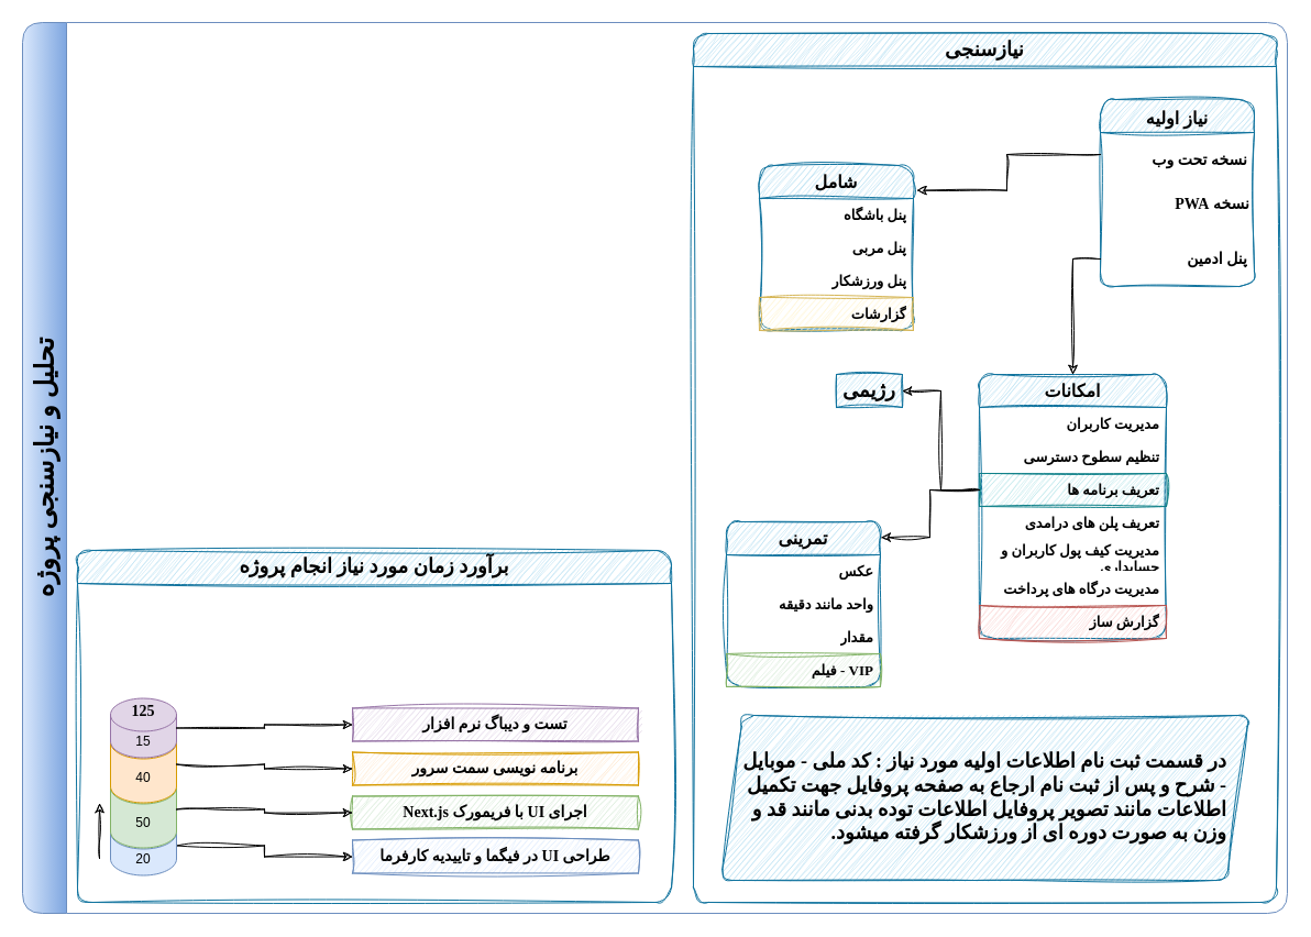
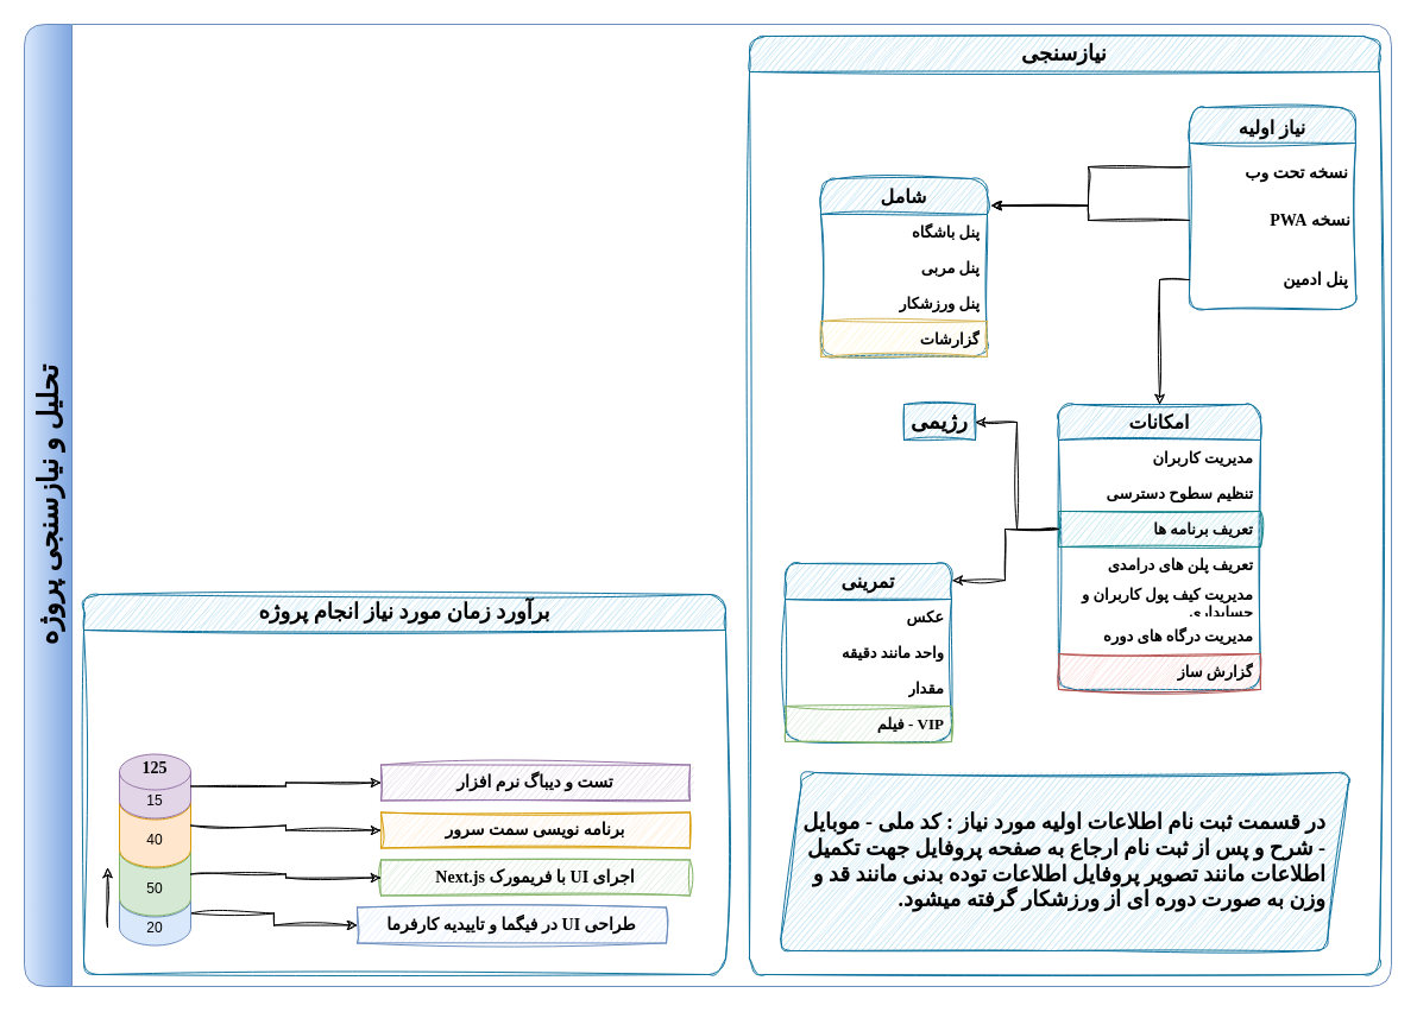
  <mxCell id="0" />
  <mxCell id="1" parent="0" />
  <mxCell id="2" value="&lt;h1&gt;&lt;font face=&quot;Tahoma&quot;&gt;تحلیل و نیازسنجی پروژه&lt;/font&gt;&lt;/h1&gt;" style="swimlane;horizontal=0;whiteSpace=wrap;html=1;fillColor=#dae8fc;strokeColor=#6c8ebf;gradientColor=#7ea6e0;gradientDirection=east;swimlaneFillColor=#fff;rounded=1;glass=0;shadow=0;startSize=40;" vertex="1" parent="1"><mxGeometry x="20" y="20" width="1150" height="810" as="geometry" /></mxCell>
  <mxCell id="3" value="&lt;h1&gt;&lt;b&gt;&lt;font face=&quot;Tahoma&quot; style=&quot;font-size: 16px;&quot;&gt;نیاز اولیه&lt;/font&gt;&lt;/b&gt;&lt;/h1&gt;" style="swimlane;fontStyle=0;childLayout=stackLayout;horizontal=1;startSize=30;horizontalStack=0;resizeParent=1;resizeParentMax=0;resizeLast=0;collapsible=1;marginBottom=0;whiteSpace=wrap;html=1;rounded=1;shadow=0;swimlaneLine=1;sketch=1;curveFitting=1;jiggle=2;fillColor=#b1ddf0;swimlaneFillColor=default;strokeColor=#10739e;" vertex="1" parent="2"><mxGeometry x="980" y="70" width="140" height="170" as="geometry" /></mxCell>
  <mxCell id="4" value="&lt;h3&gt;&lt;font face=&quot;Tahoma&quot;&gt;نسخه تحت وب&lt;/font&gt;&lt;/h3&gt;" style="text;strokeColor=none;fillColor=none;align=right;verticalAlign=middle;spacingLeft=4;spacingRight=4;overflow=hidden;points=[[0,0.5],[1,0.5]];portConstraint=eastwest;rotatable=0;whiteSpace=wrap;html=1;" vertex="1" parent="3"><mxGeometry y="30" width="140" height="40" as="geometry" /></mxCell>
  <mxCell id="5" value="&lt;h3&gt;&lt;font face=&quot;Tahoma&quot;&gt;نسخه PWA&lt;/font&gt;&lt;/h3&gt;" style="text;strokeColor=none;fillColor=none;align=left;verticalAlign=middle;spacingLeft=4;spacingRight=4;overflow=hidden;points=[[0,0.5],[1,0.5]];portConstraint=eastwest;rotatable=0;whiteSpace=wrap;html=1;textDirection=rtl;" vertex="1" parent="3"><mxGeometry y="70" width="140" height="50" as="geometry" /></mxCell>
  <mxCell id="6" value="&lt;h3&gt;&lt;font face=&quot;Tahoma&quot;&gt;پنل ادمین&lt;/font&gt;&lt;/h3&gt;" style="text;strokeColor=none;fillColor=none;align=right;verticalAlign=middle;spacingLeft=4;spacingRight=4;overflow=hidden;points=[[0,0.5],[1,0.5]];portConstraint=eastwest;rotatable=0;whiteSpace=wrap;html=1;" vertex="1" parent="3"><mxGeometry y="120" width="140" height="50" as="geometry" /></mxCell>
  <mxCell id="7" style="edgeStyle=orthogonalEdgeStyle;rounded=0;orthogonalLoop=1;jettySize=auto;html=1;entryX=1.024;entryY=0.151;entryDx=0;entryDy=0;fontFamily=Helvetica;fontSize=12;fontColor=default;startSize=30;sketch=1;curveFitting=1;jiggle=2;entryPerimeter=0;" edge="1" parent="2" source="4" target="9"><mxGeometry relative="1" as="geometry"><mxPoint x="860" y="150" as="targetPoint" /></mxGeometry></mxCell>
+ <mxCell id="8" style="edgeStyle=orthogonalEdgeStyle;rounded=0;orthogonalLoop=1;jettySize=auto;html=1;fontFamily=Helvetica;fontSize=12;fontColor=default;startSize=30;sketch=1;curveFitting=1;jiggle=2;entryX=1.028;entryY=0.151;entryDx=0;entryDy=0;entryPerimeter=0;" edge="1" parent="2" source="5" target="9"><mxGeometry relative="1" as="geometry"><mxPoint x="860" y="150" as="targetPoint" /></mxGeometry></mxCell>
  <mxCell id="9" value="&lt;h2&gt;&lt;font style=&quot;font-size: 16px;&quot; face=&quot;Tahoma&quot;&gt;شامل&lt;/font&gt;&lt;/h2&gt;" style="swimlane;fontStyle=0;childLayout=stackLayout;horizontal=1;startSize=30;horizontalStack=0;resizeParent=1;resizeParentMax=0;resizeLast=0;collapsible=1;marginBottom=0;whiteSpace=wrap;html=1;rounded=1;shadow=0;sketch=1;jiggle=2;curveFitting=1;strokeColor=#10739e;align=center;verticalAlign=middle;fontFamily=Helvetica;fontSize=12;fontColor=default;fillColor=#b1ddf0;" vertex="1" parent="2"><mxGeometry x="670" y="130" width="140" height="150" as="geometry" /></mxCell>
  <mxCell id="10" value="پنل باشگاه" style="text;strokeColor=none;fillColor=none;align=right;verticalAlign=middle;spacingLeft=4;spacingRight=4;overflow=hidden;points=[[0,0.5],[1,0.5]];portConstraint=eastwest;rotatable=0;whiteSpace=wrap;html=1;fontSize=13;fontFamily=Tahoma;fontColor=default;fontStyle=1;" vertex="1" parent="9"><mxGeometry y="30" width="140" height="30" as="geometry" /></mxCell>
  <mxCell id="11" value="پنل مربی" style="text;strokeColor=none;fillColor=none;align=right;verticalAlign=middle;spacingLeft=4;spacingRight=4;overflow=hidden;points=[[0,0.5],[1,0.5]];portConstraint=eastwest;rotatable=0;whiteSpace=wrap;html=1;fontSize=13;fontFamily=Tahoma;fontColor=default;fontStyle=1" vertex="1" parent="9"><mxGeometry y="60" width="140" height="30" as="geometry" /></mxCell>
  <mxCell id="12" value="پنل ورزشکار" style="text;strokeColor=none;fillColor=none;align=right;verticalAlign=middle;spacingLeft=4;spacingRight=4;overflow=hidden;points=[[0,0.5],[1,0.5]];portConstraint=eastwest;rotatable=0;whiteSpace=wrap;html=1;fontSize=13;fontFamily=Tahoma;fontColor=default;fontStyle=1" vertex="1" parent="9"><mxGeometry y="90" width="140" height="30" as="geometry" /></mxCell>
  <mxCell id="13" value="گزارشات" style="text;strokeColor=#d6b656;fillColor=#fff2cc;align=right;verticalAlign=middle;spacingLeft=4;spacingRight=4;overflow=hidden;points=[[0,0.5],[1,0.5]];portConstraint=eastwest;rotatable=0;whiteSpace=wrap;html=1;fontSize=13;fontFamily=Tahoma;fontStyle=1;sketch=1;curveFitting=1;jiggle=2;" vertex="1" parent="9"><mxGeometry y="120" width="140" height="30" as="geometry" /></mxCell>
  <mxCell id="14" value="&lt;h2&gt;&lt;font size=&quot;1&quot; face=&quot;Tahoma&quot;&gt;&lt;b style=&quot;font-size: 16px;&quot;&gt;امکانات&lt;/b&gt;&lt;/font&gt;&lt;/h2&gt;" style="swimlane;fontStyle=0;childLayout=stackLayout;horizontal=1;startSize=30;horizontalStack=0;resizeParent=1;resizeParentMax=0;resizeLast=0;collapsible=1;marginBottom=0;whiteSpace=wrap;html=1;rounded=1;shadow=0;sketch=1;jiggle=2;curveFitting=1;strokeColor=#10739e;align=center;verticalAlign=middle;fontFamily=Helvetica;fontSize=12;fontColor=default;fillColor=#b1ddf0;" vertex="1" parent="2"><mxGeometry x="870" y="320" width="170" height="240" as="geometry" /></mxCell>
  <mxCell id="15" value="مدیریت کاربران" style="text;strokeColor=none;fillColor=none;align=right;verticalAlign=middle;spacingLeft=4;spacingRight=4;overflow=hidden;points=[[0,0.5],[1,0.5]];portConstraint=eastwest;rotatable=0;whiteSpace=wrap;html=1;fontSize=13;fontFamily=Tahoma;fontColor=default;fontStyle=1" vertex="1" parent="14"><mxGeometry y="30" width="170" height="30" as="geometry" /></mxCell>
  <mxCell id="16" value="تنظیم سطوح دسترسی" style="text;strokeColor=none;fillColor=none;align=right;verticalAlign=middle;spacingLeft=4;spacingRight=4;overflow=hidden;points=[[0,0.5],[1,0.5]];portConstraint=eastwest;rotatable=0;whiteSpace=wrap;html=1;fontSize=13;fontFamily=Tahoma;fontColor=default;fontStyle=1" vertex="1" parent="14"><mxGeometry y="60" width="170" height="30" as="geometry" /></mxCell>
  <mxCell id="17" value="تعریف برنامه ها" style="text;strokeColor=#0e8088;fillColor=#b0e3e6;align=right;verticalAlign=middle;spacingLeft=4;spacingRight=4;overflow=hidden;points=[[0,0.5],[1,0.5]];portConstraint=eastwest;rotatable=0;whiteSpace=wrap;html=1;fontSize=13;fontFamily=Tahoma;fontStyle=1;sketch=1;curveFitting=1;jiggle=2;" vertex="1" parent="14"><mxGeometry y="90" width="170" height="30" as="geometry" /></mxCell>
  <mxCell id="18" value="تعریف پلن های درامدی" style="text;strokeColor=none;fillColor=none;align=right;verticalAlign=middle;spacingLeft=4;spacingRight=4;overflow=hidden;points=[[0,0.5],[1,0.5]];portConstraint=eastwest;rotatable=0;whiteSpace=wrap;html=1;fontSize=13;fontFamily=Tahoma;fontStyle=1;" vertex="1" parent="14"><mxGeometry y="120" width="170" height="30" as="geometry" /></mxCell>
  <mxCell id="19" value="مدیریت کیف پول کاربران و حسابداری" style="text;strokeColor=none;fillColor=none;align=right;verticalAlign=middle;spacingLeft=4;spacingRight=4;overflow=hidden;points=[[0,0.5],[1,0.5]];portConstraint=eastwest;rotatable=0;whiteSpace=wrap;html=1;fontSize=13;fontFamily=Tahoma;fontStyle=1;" vertex="1" parent="14"><mxGeometry y="150" width="170" height="30" as="geometry" /></mxCell>
- <mxCell id="20" value="مدیریت درگاه های پرداخت" style="text;strokeColor=none;fillColor=none;align=right;verticalAlign=middle;spacingLeft=4;spacingRight=4;overflow=hidden;points=[[0,0.5],[1,0.5]];portConstraint=eastwest;rotatable=0;whiteSpace=wrap;html=1;fontSize=13;fontFamily=Tahoma;fontStyle=1;" vertex="1" parent="14"><mxGeometry y="180" width="170" height="30" as="geometry" /></mxCell>
+ <mxCell id="20" value="مدیریت درگاه های دوره" style="text;strokeColor=none;fillColor=none;align=right;verticalAlign=middle;spacingLeft=4;spacingRight=4;overflow=hidden;points=[[0,0.5],[1,0.5]];portConstraint=eastwest;rotatable=0;whiteSpace=wrap;html=1;fontSize=13;fontFamily=Tahoma;fontStyle=1;" vertex="1" parent="14"><mxGeometry y="180" width="170" height="30" as="geometry" /></mxCell>
  <mxCell id="21" value="گزارش ساز" style="text;strokeColor=#b85450;fillColor=#f8cecc;align=right;verticalAlign=middle;spacingLeft=4;spacingRight=4;overflow=hidden;points=[[0,0.5],[1,0.5]];portConstraint=eastwest;rotatable=0;whiteSpace=wrap;html=1;fontSize=13;fontFamily=Tahoma;fontStyle=1;sketch=1;curveFitting=1;jiggle=2;" vertex="1" parent="14"><mxGeometry y="210" width="170" height="30" as="geometry" /></mxCell>
  <mxCell id="22" style="edgeStyle=orthogonalEdgeStyle;shape=connector;rounded=0;sketch=1;jiggle=2;curveFitting=1;orthogonalLoop=1;jettySize=auto;html=1;entryX=0.5;entryY=0;entryDx=0;entryDy=0;labelBackgroundColor=default;strokeColor=default;align=center;verticalAlign=middle;fontFamily=Helvetica;fontSize=12;fontColor=default;endArrow=classic;startSize=30;" edge="1" parent="2" source="6" target="14"><mxGeometry relative="1" as="geometry" /></mxCell>
  <mxCell id="23" value="&lt;h2&gt;&lt;font face=&quot;Tahoma&quot;&gt;رژیمی&lt;/font&gt;&lt;/h2&gt;" style="text;html=1;strokeColor=#10739e;fillColor=#b1ddf0;align=center;verticalAlign=middle;whiteSpace=wrap;rounded=0;fontSize=12;fontFamily=Helvetica;labelBorderColor=none;labelBackgroundColor=none;sketch=1;curveFitting=1;jiggle=2;" vertex="1" parent="2"><mxGeometry x="740" y="320" width="60" height="30" as="geometry" /></mxCell>
  <mxCell id="24" style="edgeStyle=orthogonalEdgeStyle;shape=connector;rounded=0;sketch=1;jiggle=2;curveFitting=1;orthogonalLoop=1;jettySize=auto;html=1;entryX=1;entryY=0.5;entryDx=0;entryDy=0;labelBackgroundColor=default;strokeColor=default;align=center;verticalAlign=middle;fontFamily=Helvetica;fontSize=12;fontColor=default;endArrow=classic;startSize=30;" edge="1" parent="2" source="17" target="23"><mxGeometry relative="1" as="geometry" /></mxCell>
  <mxCell id="25" value="&lt;h2&gt;&lt;font style=&quot;font-size: 16px;&quot; face=&quot;Tahoma&quot;&gt;تمرینی&lt;/font&gt;&lt;/h2&gt;" style="swimlane;fontStyle=0;childLayout=stackLayout;horizontal=1;startSize=30;horizontalStack=0;resizeParent=1;resizeParentMax=0;resizeLast=0;collapsible=1;marginBottom=0;whiteSpace=wrap;html=1;rounded=1;shadow=0;sketch=1;jiggle=2;curveFitting=1;strokeColor=#10739e;align=center;verticalAlign=middle;fontFamily=Helvetica;fontSize=12;fontColor=default;fillColor=#b1ddf0;" vertex="1" parent="2"><mxGeometry x="640" y="454" width="140" height="150" as="geometry" /></mxCell>
  <mxCell id="26" value="عکس" style="text;strokeColor=none;fillColor=none;align=right;verticalAlign=middle;spacingLeft=4;spacingRight=4;overflow=hidden;points=[[0,0.5],[1,0.5]];portConstraint=eastwest;rotatable=0;whiteSpace=wrap;html=1;fontSize=13;fontFamily=Tahoma;fontColor=default;fontStyle=1;" vertex="1" parent="25"><mxGeometry y="30" width="140" height="30" as="geometry" /></mxCell>
  <mxCell id="27" value="واحد مانند دقیقه" style="text;strokeColor=none;fillColor=none;align=right;verticalAlign=middle;spacingLeft=4;spacingRight=4;overflow=hidden;points=[[0,0.5],[1,0.5]];portConstraint=eastwest;rotatable=0;whiteSpace=wrap;html=1;fontSize=13;fontFamily=Tahoma;fontColor=default;fontStyle=1" vertex="1" parent="25"><mxGeometry y="60" width="140" height="30" as="geometry" /></mxCell>
  <mxCell id="28" value="مقدار" style="text;strokeColor=none;fillColor=none;align=right;verticalAlign=middle;spacingLeft=4;spacingRight=4;overflow=hidden;points=[[0,0.5],[1,0.5]];portConstraint=eastwest;rotatable=0;whiteSpace=wrap;html=1;fontSize=13;fontFamily=Tahoma;fontColor=default;fontStyle=1" vertex="1" parent="25"><mxGeometry y="90" width="140" height="30" as="geometry" /></mxCell>
  <mxCell id="29" value="فیلم - VIP" style="text;strokeColor=#82b366;fillColor=#d5e8d4;align=right;verticalAlign=middle;spacingLeft=4;spacingRight=4;overflow=hidden;points=[[0,0.5],[1,0.5]];portConstraint=eastwest;rotatable=0;whiteSpace=wrap;html=1;fontSize=13;fontFamily=Tahoma;fontStyle=1;sketch=1;curveFitting=1;jiggle=2;" vertex="1" parent="25"><mxGeometry y="120" width="140" height="30" as="geometry" /></mxCell>
  <mxCell id="30" value="&lt;h2&gt;&lt;font face=&quot;Tahoma&quot;&gt;نیازسنجی&lt;/font&gt;&lt;/h2&gt;" style="swimlane;whiteSpace=wrap;html=1;rounded=1;shadow=0;sketch=1;jiggle=2;curveFitting=1;strokeColor=#10739e;align=center;verticalAlign=middle;fontFamily=Helvetica;fontSize=12;fontColor=default;startSize=30;fillColor=#b1ddf0;" vertex="1" parent="2"><mxGeometry x="610" y="10" width="530" height="790" as="geometry" /></mxCell>
  <mxCell id="31" value="&lt;h2&gt;&lt;font face=&quot;Tahoma&quot;&gt;در قسمت ثبت نام اطلاعات اولیه مورد نیاز : کد ملی - موبایل - شرح و پس از ثبت نام ارجاع به صفحه پروفایل جهت تکمیل اطلاعات مانند تصویر پروفایل اطلاعات توده بدنی مانند قد و وزن به صورت دوره ای از ورزشکار گرفته میشود.&lt;/font&gt;&lt;/h2&gt;" style="shape=parallelogram;perimeter=parallelogramPerimeter;whiteSpace=wrap;html=1;fixedSize=1;rounded=1;shadow=0;sketch=1;jiggle=2;curveFitting=1;strokeColor=#10739e;align=right;verticalAlign=middle;fontFamily=Helvetica;fontSize=12;fontColor=default;startSize=30;fillColor=#b1ddf0;spacingTop=0;spacingLeft=10;spacingBottom=0;spacingRight=10;spacing=10;textDirection=rtl;" vertex="1" parent="30"><mxGeometry x="25" y="620" width="480" height="150" as="geometry" /></mxCell>
  <mxCell id="32" style="edgeStyle=orthogonalEdgeStyle;shape=connector;rounded=0;sketch=1;jiggle=2;curveFitting=1;orthogonalLoop=1;jettySize=auto;html=1;entryX=1.004;entryY=0.094;entryDx=0;entryDy=0;entryPerimeter=0;labelBackgroundColor=default;strokeColor=default;align=center;verticalAlign=middle;fontFamily=Helvetica;fontSize=12;fontColor=default;endArrow=classic;startSize=30;" edge="1" parent="2" source="17" target="25"><mxGeometry relative="1" as="geometry" /></mxCell>
  <mxCell id="33" value="&lt;h2&gt;&lt;font face=&quot;Tahoma&quot;&gt;برآورد زمان مورد نیاز انجام پروژه&lt;/font&gt;&lt;/h2&gt;" style="swimlane;whiteSpace=wrap;html=1;rounded=1;shadow=0;sketch=1;jiggle=2;curveFitting=1;strokeColor=#10739e;align=center;verticalAlign=middle;fontFamily=Helvetica;fontSize=12;fontColor=default;startSize=30;fillColor=#b1ddf0;" vertex="1" parent="2"><mxGeometry x="50" y="480" width="540" height="320" as="geometry" /></mxCell>
  <mxCell id="34" style="edgeStyle=orthogonalEdgeStyle;shape=connector;rounded=0;sketch=1;jiggle=2;curveFitting=1;orthogonalLoop=1;jettySize=auto;html=1;labelBackgroundColor=default;strokeColor=default;align=center;verticalAlign=middle;fontFamily=Helvetica;fontSize=12;fontColor=default;endArrow=classic;startSize=30;" edge="1" parent="1" source="35" target="39"><mxGeometry relative="1" as="geometry"><mxPoint x="240" y="768.5" as="targetPoint" /></mxGeometry></mxCell>
  <mxCell id="35" value="20" style="shape=cylinder3;whiteSpace=wrap;html=1;boundedLbl=1;backgroundOutline=1;size=15;rounded=1;shadow=0;strokeColor=#6c8ebf;align=center;verticalAlign=middle;fontFamily=Helvetica;fontSize=12;startSize=30;fillColor=#dae8fc;" vertex="1" parent="1"><mxGeometry x="100" y="741.5" width="60" height="54" as="geometry" /></mxCell>
  <mxCell id="36" value="50" style="shape=cylinder3;whiteSpace=wrap;html=1;boundedLbl=1;backgroundOutline=1;size=15;rounded=1;shadow=0;strokeColor=#82b366;align=center;verticalAlign=middle;fontFamily=Helvetica;fontSize=12;startSize=30;fillColor=#d5e8d4;" vertex="1" parent="1"><mxGeometry x="100" y="700.5" width="60" height="70" as="geometry" /></mxCell>
  <mxCell id="37" value="40" style="shape=cylinder3;whiteSpace=wrap;html=1;boundedLbl=1;backgroundOutline=1;size=15;rounded=1;shadow=0;strokeColor=#d79b00;align=center;verticalAlign=middle;fontFamily=Helvetica;fontSize=12;startSize=30;fillColor=#ffe6cc;" vertex="1" parent="1"><mxGeometry x="100" y="659.5" width="60" height="70" as="geometry" /></mxCell>
  <mxCell id="38" value="15" style="shape=cylinder3;whiteSpace=wrap;html=1;boundedLbl=1;backgroundOutline=1;size=15;rounded=1;shadow=0;strokeColor=#9673a6;align=center;verticalAlign=middle;fontFamily=Helvetica;fontSize=12;startSize=30;fillColor=#e1d5e7;" vertex="1" parent="1"><mxGeometry x="100" y="634.5" width="60" height="54" as="geometry" /></mxCell>
- <mxCell id="39" value="طراحی UI در فیگما و تاییدیه کارفرما" style="text;html=1;strokeColor=#6c8ebf;fillColor=#dae8fc;align=center;verticalAlign=middle;whiteSpace=wrap;rounded=0;fontSize=14;fontFamily=Tahoma;fontStyle=1;sketch=1;curveFitting=1;jiggle=2;textDirection=rtl;" vertex="1" parent="1"><mxGeometry x="320" y="763.5" width="260" height="30" as="geometry" /></mxCell>
+ <mxCell id="39" value="طراحی UI در فیگما و تاییدیه کارفرما" style="text;html=1;strokeColor=#6c8ebf;fillColor=#dae8fc;align=center;verticalAlign=middle;whiteSpace=wrap;rounded=0;fontSize=14;fontFamily=Tahoma;fontStyle=1;sketch=1;curveFitting=1;jiggle=2;textDirection=rtl;" vertex="1" parent="1"><mxGeometry x="300" y="763.5" width="260" height="30" as="geometry" /></mxCell>
  <mxCell id="40" value="" style="endArrow=classic;html=1;rounded=0;labelBackgroundColor=default;sketch=1;jiggle=2;curveFitting=1;strokeColor=default;align=center;verticalAlign=middle;fontFamily=Helvetica;fontSize=12;fontColor=default;startSize=30;shape=connector;" edge="1" parent="1"><mxGeometry width="50" height="50" relative="1" as="geometry"><mxPoint x="90" y="780" as="sourcePoint" /><mxPoint x="90" y="730" as="targetPoint" /></mxGeometry></mxCell>
  <mxCell id="41" value="اجرای UI با فریمورک Next.js" style="text;html=1;strokeColor=#82b366;fillColor=#d5e8d4;align=center;verticalAlign=middle;whiteSpace=wrap;rounded=0;fontSize=14;fontFamily=Tahoma;fontStyle=1;sketch=1;curveFitting=1;jiggle=2;textDirection=rtl;" vertex="1" parent="1"><mxGeometry x="320" y="723.5" width="260" height="30" as="geometry" /></mxCell>
  <mxCell id="42" value="برنامه نویسی سمت سرور" style="text;html=1;strokeColor=#d79b00;fillColor=#ffe6cc;align=center;verticalAlign=middle;whiteSpace=wrap;rounded=0;fontSize=14;fontFamily=Tahoma;fontStyle=1;sketch=1;curveFitting=1;jiggle=2;textDirection=rtl;" vertex="1" parent="1"><mxGeometry x="320" y="683.5" width="260" height="30" as="geometry" /></mxCell>
  <mxCell id="43" value="تست و دیباگ نرم افزار" style="text;html=1;strokeColor=#9673a6;fillColor=#e1d5e7;align=center;verticalAlign=middle;whiteSpace=wrap;rounded=0;fontSize=14;fontFamily=Tahoma;fontStyle=1;sketch=1;curveFitting=1;jiggle=2;textDirection=rtl;" vertex="1" parent="1"><mxGeometry x="320" y="643.5" width="260" height="30" as="geometry" /></mxCell>
  <mxCell id="44" style="edgeStyle=orthogonalEdgeStyle;shape=connector;rounded=0;sketch=1;jiggle=2;curveFitting=1;orthogonalLoop=1;jettySize=auto;html=1;entryX=0;entryY=0.5;entryDx=0;entryDy=0;labelBackgroundColor=default;strokeColor=default;align=center;verticalAlign=middle;fontFamily=Helvetica;fontSize=12;fontColor=default;endArrow=classic;startSize=30;" edge="1" parent="1" source="36" target="41"><mxGeometry relative="1" as="geometry" /></mxCell>
  <mxCell id="45" style="edgeStyle=orthogonalEdgeStyle;shape=connector;rounded=0;sketch=1;jiggle=2;curveFitting=1;orthogonalLoop=1;jettySize=auto;html=1;entryX=0;entryY=0.5;entryDx=0;entryDy=0;labelBackgroundColor=default;strokeColor=default;align=center;verticalAlign=middle;fontFamily=Helvetica;fontSize=12;fontColor=default;endArrow=classic;startSize=30;" edge="1" parent="1" source="37" target="42"><mxGeometry relative="1" as="geometry" /></mxCell>
  <mxCell id="46" style="edgeStyle=orthogonalEdgeStyle;shape=connector;rounded=0;sketch=1;jiggle=2;curveFitting=1;orthogonalLoop=1;jettySize=auto;html=1;entryX=0;entryY=0.5;entryDx=0;entryDy=0;labelBackgroundColor=default;strokeColor=default;align=center;verticalAlign=middle;fontFamily=Helvetica;fontSize=12;fontColor=default;endArrow=classic;startSize=30;" edge="1" parent="1" source="38" target="43"><mxGeometry relative="1" as="geometry" /></mxCell>
  <mxCell id="47" value="125" style="text;html=1;strokeColor=none;fillColor=none;align=center;verticalAlign=middle;whiteSpace=wrap;rounded=0;fontSize=14;fontFamily=Tahoma;fontStyle=1;textDirection=rtl;" vertex="1" parent="1"><mxGeometry x="105" y="631.5" width="50" height="30" as="geometry" /></mxCell>
